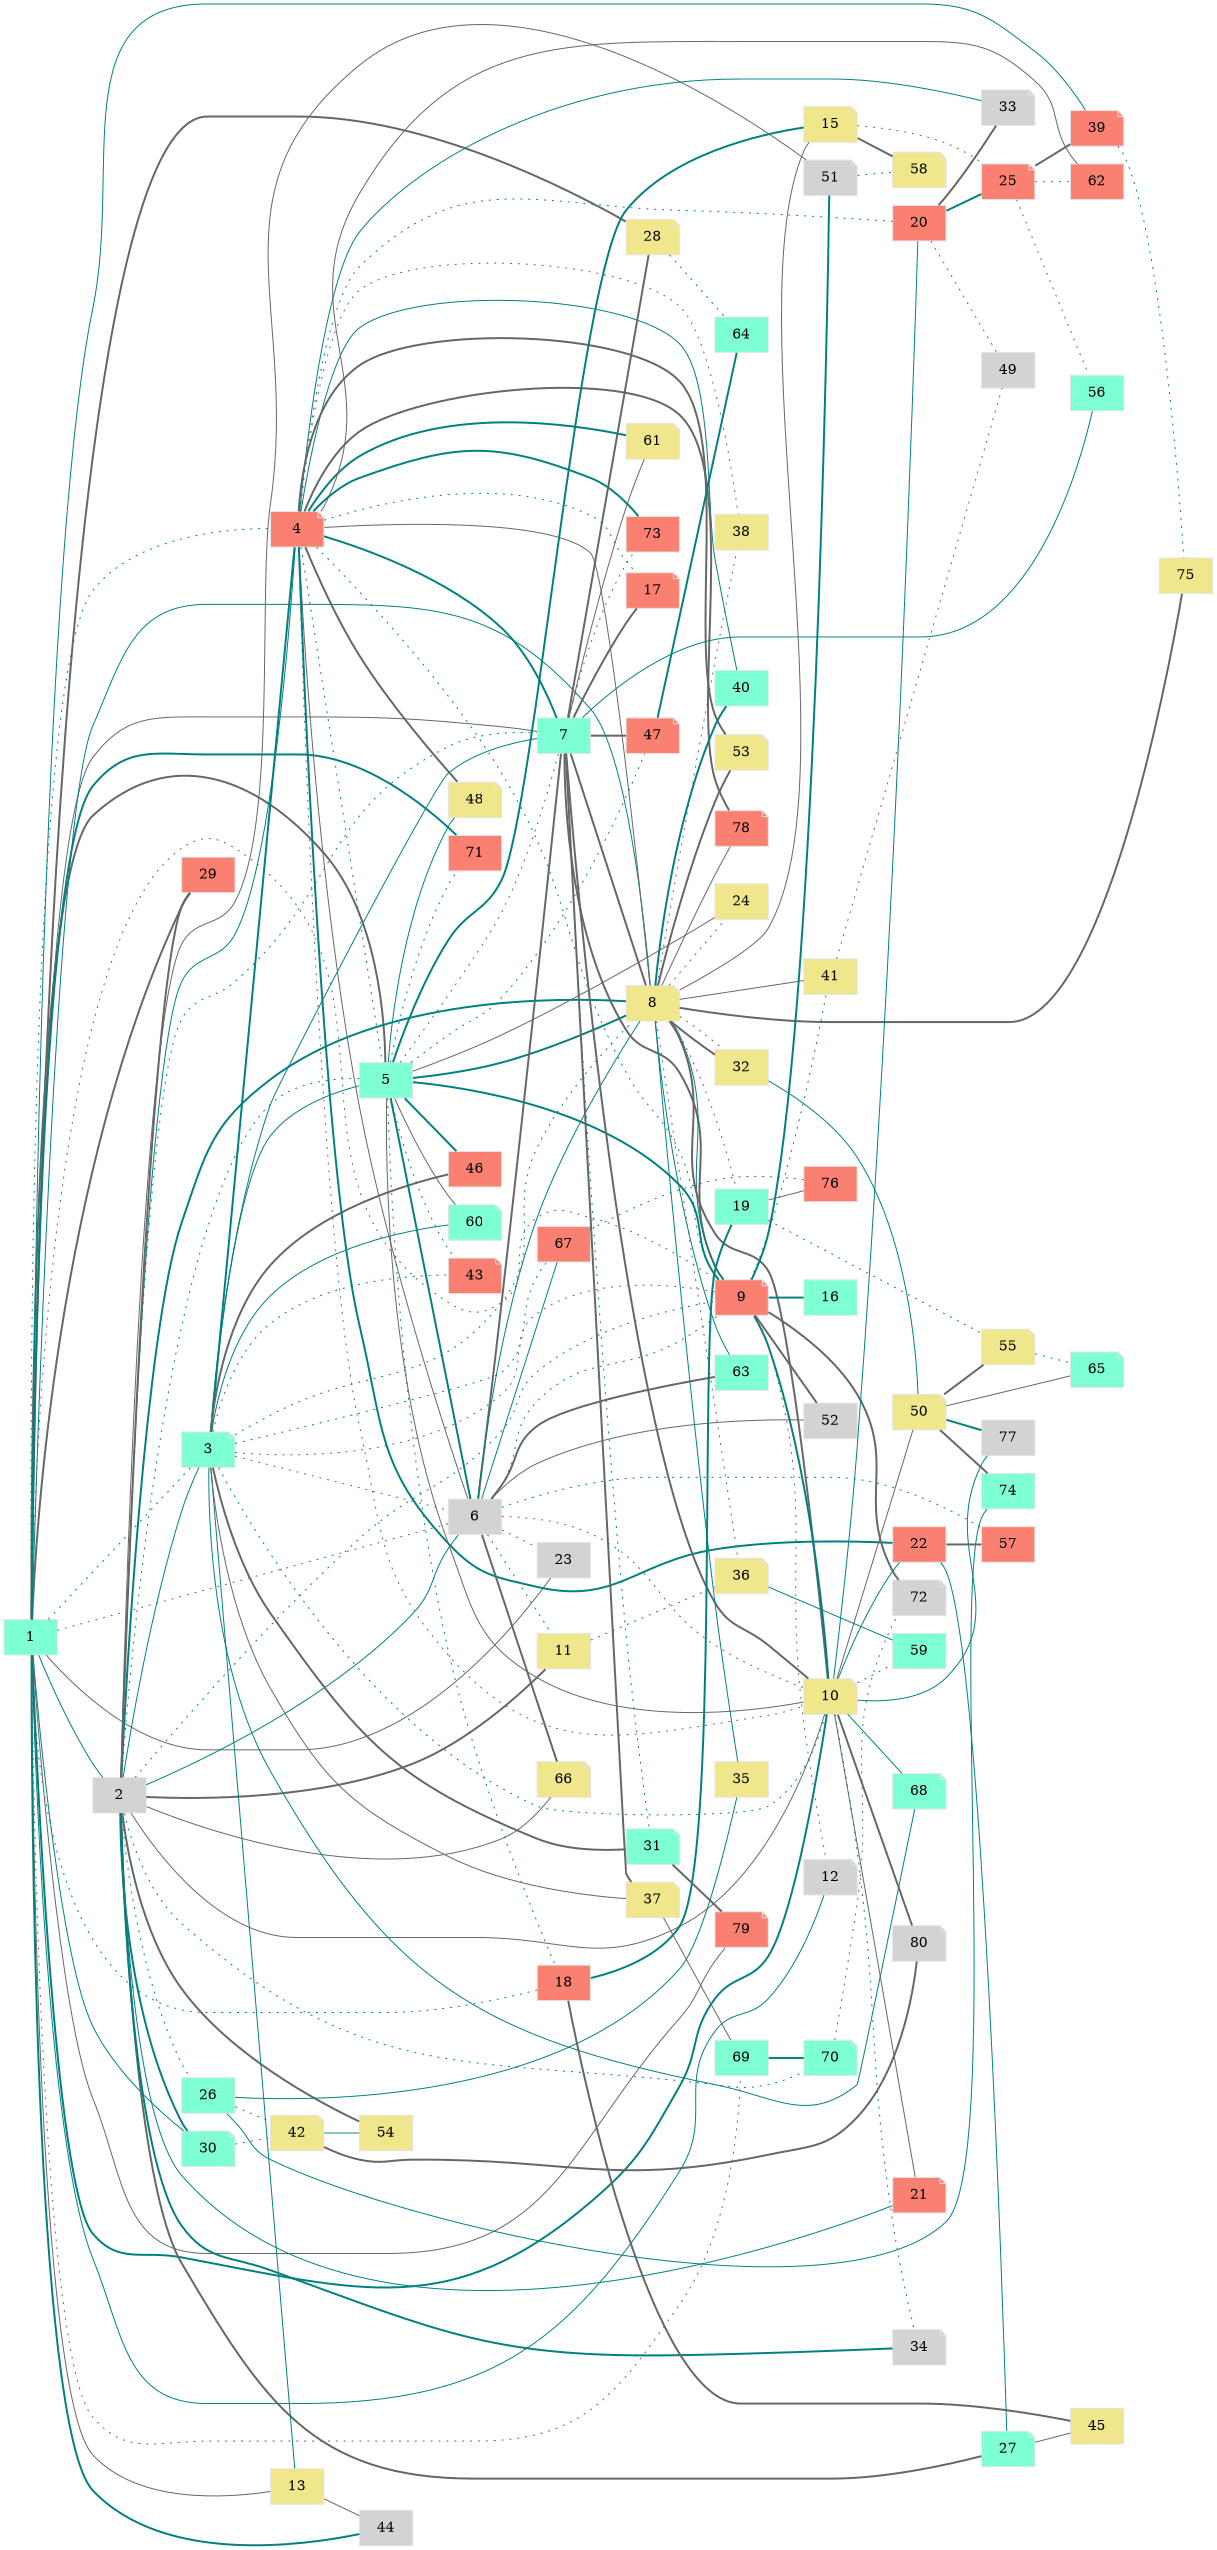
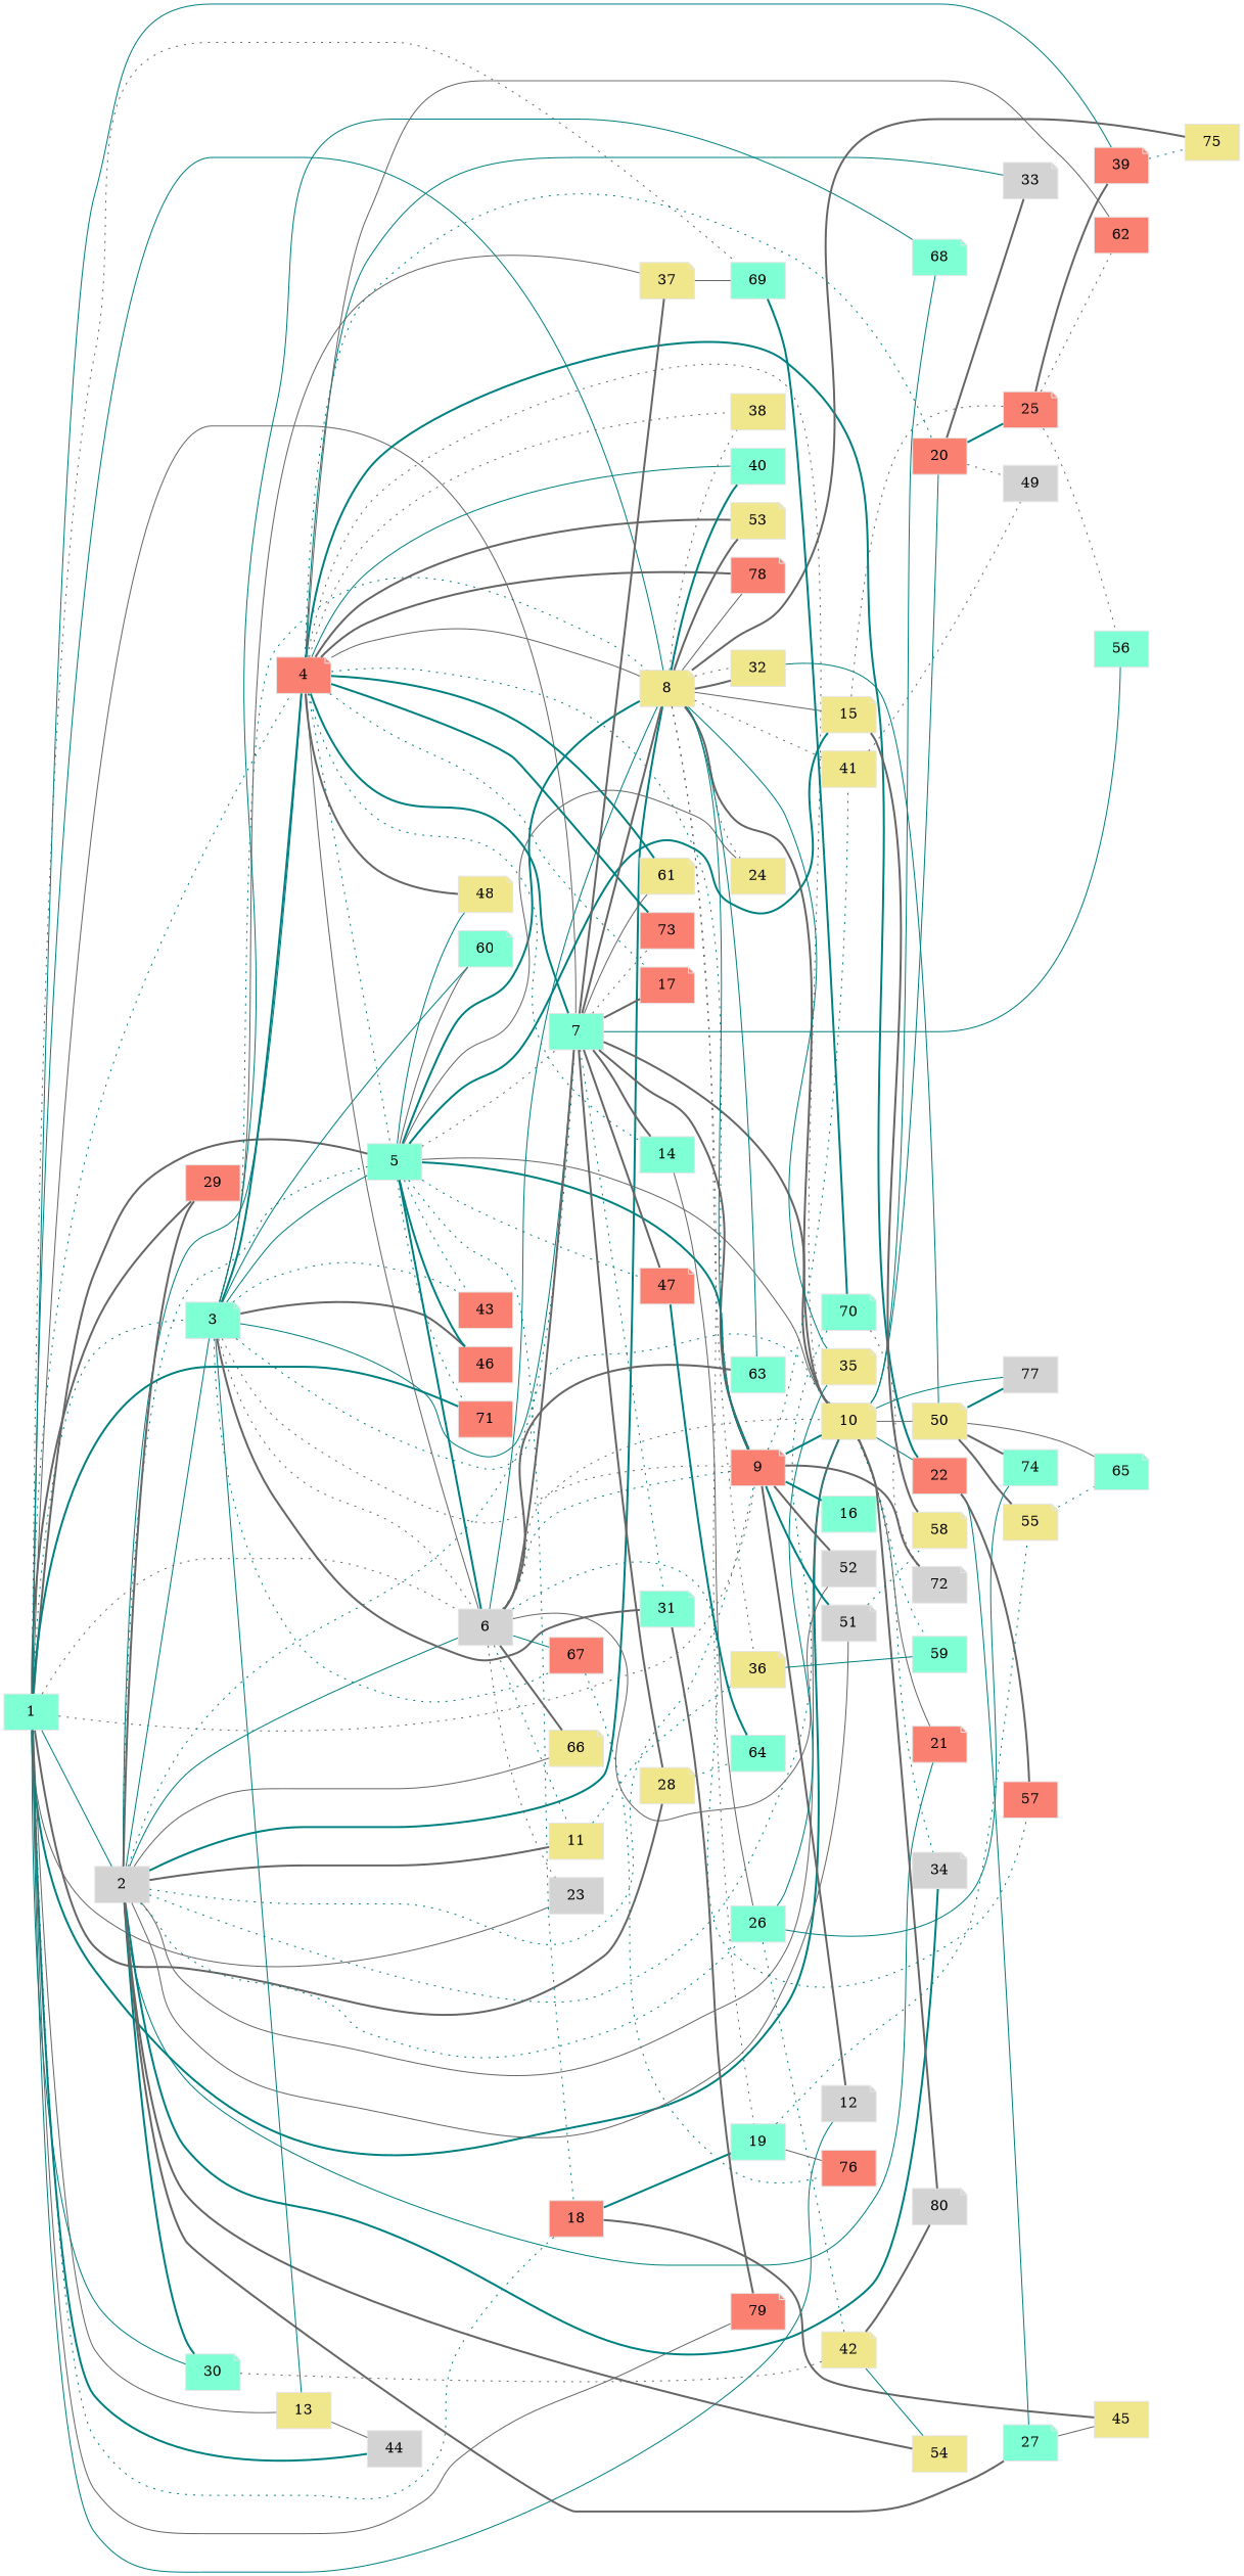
  graph {
    rankdir=LR
    node [color=gray90 fillcolor=khaki shape=box style=filled]
    edge [color=teal style=bold]
    1 [fillcolor=aquamarine]
    2 [fillcolor=lightgrey]
    3 [fillcolor=aquamarine shape=note]
    4 [fillcolor=salmon shape=note]
    5 [fillcolor=aquamarine]
    6 [fillcolor=lightgrey]
    7 [fillcolor=aquamarine]
    8 [shape=note]
    9 [fillcolor=salmon shape=note]
    10 [shape=note]
    12 [fillcolor=lightgrey shape=note]
    13
    18 [fillcolor=salmon]
    23 [fillcolor=lightgrey]
    28 [shape=note]
    29 [fillcolor=salmon]
    30 [fillcolor=aquamarine shape=note]
    39 [fillcolor=salmon shape=note]
    44 [fillcolor=lightgrey]
    69 [fillcolor=aquamarine]
    71 [fillcolor=salmon]
    79 [fillcolor=salmon shape=note]
    21 [fillcolor=salmon shape=note]
    26 [fillcolor=aquamarine]
    27 [fillcolor=aquamarine shape=note]
    34 [fillcolor=lightgrey shape=note]
    51 [fillcolor=lightgrey shape=note]
    54
    66 [shape=note]
    70 [fillcolor=aquamarine shape=note]
    11
    31 [fillcolor=aquamarine shape=note]
    37 [shape=note]
-   43 [fillcolor=salmon shape=note]
+   43 [fillcolor=salmon]
    46 [fillcolor=salmon]
    60 [fillcolor=aquamarine shape=note]
    67 [fillcolor=salmon]
    68 [fillcolor=aquamarine shape=note]
+   14 [fillcolor=aquamarine]
    17 [fillcolor=salmon shape=note]
    20 [fillcolor=salmon]
    22 [fillcolor=salmon]
    33 [fillcolor=lightgrey shape=note]
    38
    40 [fillcolor=aquamarine]
    48 [shape=note]
    53 [shape=note]
    61 [shape=note]
    62 [fillcolor=salmon]
    73 [fillcolor=salmon]
    78 [fillcolor=salmon shape=note]
    15 [shape=note]
    24
    47 [fillcolor=salmon shape=note]
    52 [fillcolor=lightgrey]
    57 [fillcolor=salmon]
    63 [fillcolor=aquamarine]
    56 [fillcolor=aquamarine]
    19 [fillcolor=aquamarine]
    32
-   35
+   35 [shape=note]
    36 [shape=note]
    41
    75
    16 [fillcolor=aquamarine]
    72 [fillcolor=lightgrey shape=note]
    50 [shape=note]
    59 [fillcolor=aquamarine]
    77 [fillcolor=lightgrey]
    80 [fillcolor=lightgrey shape=note]
    45
    64 [fillcolor=aquamarine]
    42 [shape=note]
    74 [fillcolor=aquamarine]
    58 [shape=note]
    76 [fillcolor=salmon]
    25 [fillcolor=salmon shape=note]
    49 [fillcolor=lightgrey]
    55 [shape=note]
    65 [fillcolor=aquamarine shape=note]
    1 -- 2 [style=solid]
    1 -- 3 [style=dotted]
    1 -- 4 [style=dotted]
    1 -- 5 [color=gray40]
    1 -- 6 [color=gray40 style=dotted]
    1 -- 7 [color=gray40 style=solid]
    1 -- 8 [style=solid]
    1 -- 9 [color=gray40 style=dotted]
    1 -- 10
    1 -- 12 [style=solid]
    1 -- 13 [color=gray40 style=solid]
    1 -- 18 [style=dotted]
    1 -- 23 [color=gray40 style=solid]
    1 -- 28 [color=gray40]
    1 -- 29 [color=gray40]
    1 -- 30 [style=solid]
    1 -- 39 [style=solid]
    1 -- 44
    1 -- 69 [color=gray40 style=dotted]
    1 -- 71
    1 -- 79 [color=gray40 style=solid]
    2 -- 3 [style=solid]
    2 -- 4 [style=solid]
    2 -- 5 [style=dotted]
    2 -- 6 [style=solid]
    2 -- 7 [style=dotted]
    2 -- 8
    2 -- 9 [style=dotted]
    2 -- 10 [color=gray40 style=solid]
    2 -- 29 [color=gray40]
    2 -- 30
    2 -- 21 [style=solid]
    2 -- 26 [style=dotted]
    2 -- 27 [color=gray40]
    2 -- 34
    2 -- 51 [color=gray40 style=solid]
    2 -- 54 [color=gray40]
    2 -- 66 [color=gray40 style=solid]
    2 -- 70 [style=dotted]
    2 -- 11 [color=gray40]
    3 -- 4
    3 -- 5 [style=solid]
    3 -- 6 [color=gray40 style=dotted]
    3 -- 7 [style=solid]
    3 -- 8 [style=dotted]
    3 -- 9 [color=gray40 style=dotted]
    3 -- 10 [style=dotted]
    3 -- 13 [style=solid]
    3 -- 31 [color=gray40]
    3 -- 37 [color=gray40 style=solid]
    3 -- 43 [style=dotted]
    3 -- 46 [color=gray40]
    3 -- 60 [style=solid]
    3 -- 67 [style=dotted]
    3 -- 68 [style=solid]
    4 -- 5 [style=dotted]
    4 -- 6 [color=gray40 style=solid]
    4 -- 7
    4 -- 8 [color=gray40 style=solid]
    4 -- 9 [style=dotted]
    4 -- 10 [color=gray40 style=dotted]
+   4 -- 14 [style=dotted]
    4 -- 17 [style=dotted]
    4 -- 20 [style=dotted]
    4 -- 22
    4 -- 33 [style=solid]
    4 -- 38 [color=gray40 style=dotted]
    4 -- 40 [style=solid]
    4 -- 48 [color=gray40]
    4 -- 53 [color=gray40]
    4 -- 61
    4 -- 62 [color=gray40 style=solid]
    4 -- 73
    4 -- 78 [color=gray40]
    5 -- 6
    5 -- 7 [color=gray40 style=dotted]
    5 -- 8
    5 -- 9
    5 -- 10 [color=gray40 style=solid]
    5 -- 18 [style=dotted]
    5 -- 71 [style=dotted]
    5 -- 43 [style=dotted]
    5 -- 46
    5 -- 60 [color=gray40 style=solid]
    5 -- 48 [style=solid]
    5 -- 15
    5 -- 24 [color=gray40 style=solid]
    5 -- 47 [style=dotted]
    6 -- 7 [color=gray40]
    6 -- 8 [style=solid]
    6 -- 9 [style=dotted]
    6 -- 10 [color=gray40 style=dotted]
    6 -- 23 [color=gray40 style=dotted]
    6 -- 66 [color=gray40]
    6 -- 11 [style=dotted]
    6 -- 67 [style=solid]
    6 -- 52 [color=gray40 style=solid]
    6 -- 57 [style=dotted]
    6 -- 63 [color=gray40]
    7 -- 8 [color=gray40]
    7 -- 9 [color=gray40]
    7 -- 10 [color=gray40]
    7 -- 28 [color=gray40]
    7 -- 31 [style=dotted]
    7 -- 37 [color=gray40]
+   7 -- 14 [color=gray40]
    7 -- 17 [color=gray40]
    7 -- 61 [color=gray40 style=solid]
    7 -- 73 [color=gray40 style=dotted]
    7 -- 47 [color=gray40]
    7 -- 56 [style=solid]
    8 -- 9 [style=solid]
    8 -- 10 [color=gray40]
    8 -- 38 [color=gray40 style=dotted]
    8 -- 40
    8 -- 53 [color=gray40]
    8 -- 78 [color=gray40 style=solid]
    8 -- 15 [color=gray40 style=solid]
    8 -- 24 [color=gray40 style=dotted]
    8 -- 63 [style=solid]
    8 -- 19 [color=gray40 style=dotted]
    8 -- 32 [color=gray40]
    8 -- 32 [color=gray40 style=dotted]
    8 -- 35 [style=solid]
    8 -- 36 [color=gray40 style=dotted]
-   8 -- 41 [color=gray40 style=solid]
+   8 -- 41 [color=gray40 style=dotted]
    8 -- 75 [color=gray40]
    9 -- 10
-   9 -- 12 [color=gray40 style=dotted]
+   9 -- 12 [color=gray40]
    9 -- 51
    9 -- 52 [color=gray40]
    9 -- 41 [style=dotted]
    9 -- 16
    9 -- 72 [color=gray40]
    10 -- 21 [color=gray40 style=solid]
    10 -- 34 [style=dotted]
    10 -- 68 [style=solid]
    10 -- 20 [style=solid]
    10 -- 22 [style=solid]
    10 -- 50 [color=gray40 style=solid]
    10 -- 59 [style=dotted]
    10 -- 77 [style=solid]
    10 -- 80 [color=gray40]
    13 -- 44 [color=gray40 style=solid]
    18 -- 19
    18 -- 45 [color=gray40]
    28 -- 64 [style=dotted]
    30 -- 42 [color=gray40 style=dotted]
    39 -- 75 [style=dotted]
    69 -- 70
    26 -- 35 [style=solid]
    26 -- 42 [style=dotted]
    26 -- 74 [style=solid]
    27 -- 45 [color=gray40 style=solid]
    51 -- 58 [style=dotted]
    70 -- 72 [color=gray40 style=dotted]
    11 -- 36 [style=dotted]
    31 -- 79 [color=gray40]
    37 -- 69 [color=gray40 style=solid]
    67 -- 76 [style=dotted]
+   14 -- 26 [color=gray40 style=solid]
    20 -- 33 [color=gray40]
    20 -- 25
    20 -- 49 [color=gray40 style=dotted]
    22 -- 27 [style=solid]
    22 -- 57 [color=gray40]
    15 -- 58 [color=gray40]
    15 -- 25 [color=gray40 style=dotted]
    47 -- 64
    19 -- 76 [color=gray40 style=solid]
    19 -- 55 [style=dotted]
    32 -- 50 [style=solid]
    36 -- 59 [style=solid]
    41 -- 49 [color=gray40 style=dotted]
    50 -- 77
    50 -- 74 [color=gray40]
    50 -- 55 [color=gray40]
    50 -- 65 [color=gray40 style=solid]
    42 -- 54 [style=solid]
    42 -- 80 [color=gray40]
    25 -- 39 [color=gray40]
    25 -- 62 [color=gray40 style=dotted]
    25 -- 56 [color=gray40 style=dotted]
    55 -- 65 [style=dotted]
  }
